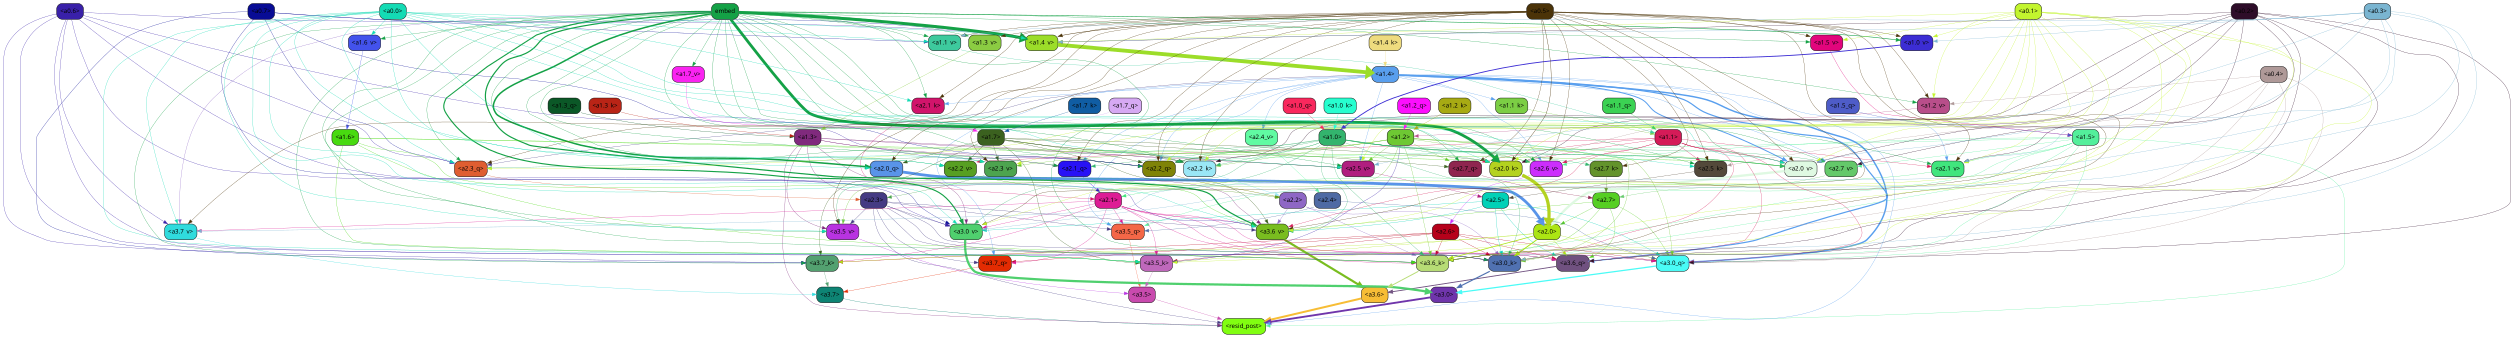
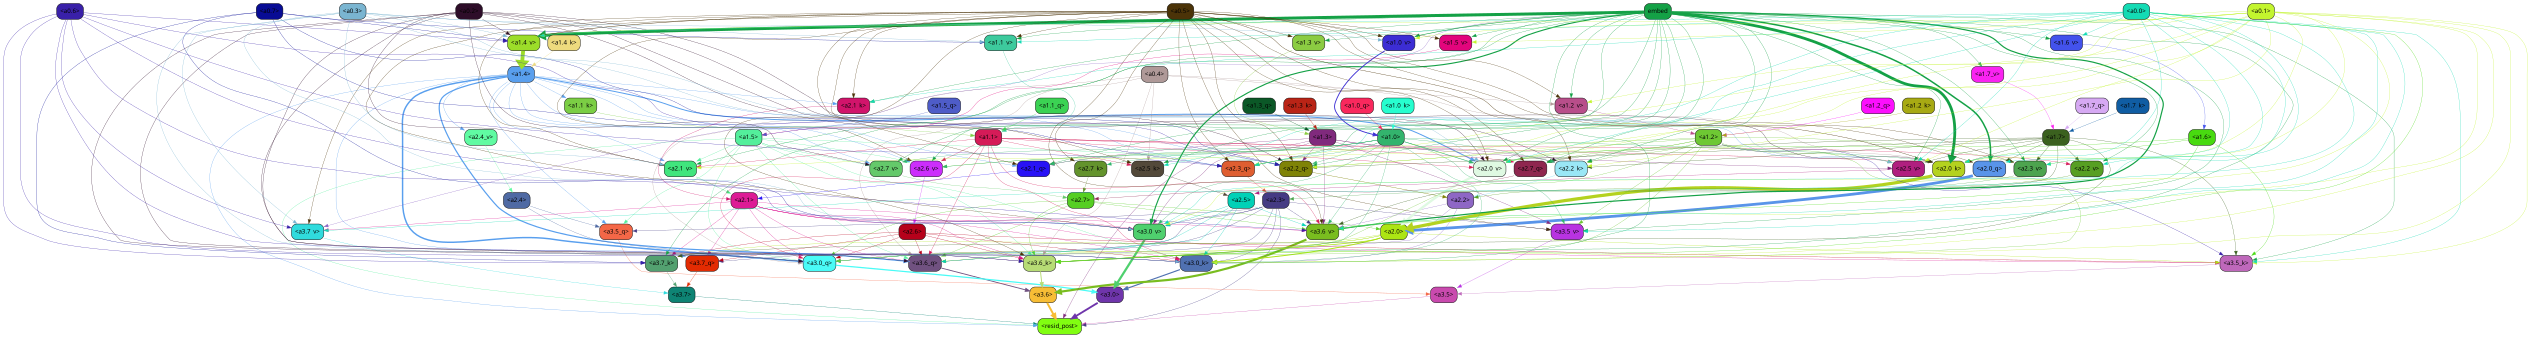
  strict digraph {
    fontname="Noto Sans"
    splines=true
    node [color=black fontname="Noto Sans" shape=box style="filled, rounded"]
    edge [color="#14a146" fontname="Noto Sans" penwidth=0.6]
    "<a3.7>" [fillcolor="#0e8474"]
    "<resid_post>" [fillcolor="#81fe11"]
    "<a3.6>" [fillcolor="#f7bd35"]
    "<a3.5>" [fillcolor="#c94aae"]
    "<a3.0>" [fillcolor="#6f35ab"]
    "<a2.3>" [fillcolor="#453b83"]
    "<a3.7_q>" [fillcolor="#e32b02"]
    "<a3.6_q>" [fillcolor="#705180"]
    "<a3.5_q>" [fillcolor="#f46747"]
    "<a3.0_q>" [fillcolor="#4afbf6"]
    "<a3.0_k>" [fillcolor="#5071b1"]
    "<a3.6_v>" [fillcolor="#79bd1f"]
    "<a3.5_v>" [fillcolor="#b833e1"]
    "<a3.0_v>" [fillcolor="#4fd06e"]
    "<a1.5>" [fillcolor="#53ef9b"]
    "<a3.6_k>" [fillcolor="#b7dc75"]
    "<a2.2_q>" [fillcolor="#7f8307"]
    "<a2.7_v>" [fillcolor="#64c96a"]
    "<a2.6_v>" [fillcolor="#cc2efc"]
    "<a2.1_v>" [fillcolor="#40e57d"]
    "<a2.2>" [fillcolor="#8e67c5"]
    "<a2.7>" [fillcolor="#56cf23"]
    "<a2.6>" [fillcolor="#b6011b"]
    "<a2.1>" [fillcolor="#dd1c95"]
    "<a2.0>" [fillcolor="#ace513"]
    "<a3.7_k>" [fillcolor="#53a170"]
    "<a3.5_k>" [fillcolor="#bf68bb"]
    "<a3.7_v>" [fillcolor="#30dbdd"]
    "<a1.4>" [fillcolor="#599fee"]
    "<a2.3_q>" [fillcolor="#df5e31"]
    "<a2.1_q>" [fillcolor="#2812f6"]
    "<a2.1_k>" [fillcolor="#d1146b"]
    "<a2.5_v>" [fillcolor="#b01f7f"]
    "<a2.4_v>" [fillcolor="#60fba2"]
    "<a2.0_v>" [fillcolor="#dff9e2"]
    "<a1.1_k>" [fillcolor="#7bce44"]
    "<a2.0_q>" [fillcolor="#5994e9"]
    "<a2.5>" [fillcolor="#01d1b7"]
    "<a2.4>" [fillcolor="#4f6aa4"]
    "<a1.3>" [fillcolor="#802a7d"]
    "<a2.2_k>" [fillcolor="#9ae7f6"]
    "<a1.1>" [fillcolor="#d51b58"]
    "<a2.7_q>" [fillcolor="#8f264f"]
    "<a2.5_k>" [fillcolor="#53493a"]
    "<a2.0_k>" [fillcolor="#b4d21f"]
    "<a2.2_v>" [fillcolor="#579f22"]
    "<a0.4>" [fillcolor="#af9998"]
    "<a1.2_v>" [fillcolor="#b84e8a"]
    "<a1.4_v>" [fillcolor="#9cdd29"]
    "<a1.2>" [fillcolor="#6ec833"]
    "<a2.3_v>" [fillcolor="#4da44f"]
    "<a0.2>" [fillcolor="#2e0d29"]
    "<a1.7>" [fillcolor="#3b611f"]
    "<a0.7>" [fillcolor="#080c95"]
    "<a1.1_v>" [fillcolor="#3dca9d"]
    "<a0.6>" [fillcolor="#3920a9"]
    embed [fillcolor="#14a146"]
    "<a1.7_v>" [fillcolor="#fa23f1"]
    "<a1.6_v>" [fillcolor="#4352ec"]
    "<a1.5_v>" [fillcolor="#e2057c"]
    "<a1.3_v>" [fillcolor="#8bcc42"]
    "<a1.0_v>" [fillcolor="#3c2dd4"]
    "<a1.6>" [fillcolor="#48da10"]
    "<a1.0>" [fillcolor="#33b46d"]
    "<a2.7_k>" [fillcolor="#63932c"]
    "<a0.5>" [fillcolor="#4b3308"]
    "<a0.1>" [fillcolor="#c3f52e"]
    "<a0.0>" [fillcolor="#14dbb4"]
    "<a0.3>" [fillcolor="#7ab5d1"]
    "<a1.7_q>" [fillcolor="#d6a9f3"]
    "<a1.5_q>" [fillcolor="#4e5cc8"]
    "<a1.3_q>" [fillcolor="#0b5827"]
    "<a1.2_q>" [fillcolor="#fc0ffd"]
    "<a1.1_q>" [fillcolor="#3bd253"]
    "<a1.0_q>" [fillcolor="#f9285d"]
    "<a1.7_k>" [fillcolor="#105da3"]
    "<a1.4_k>" [fillcolor="#eedb7e"]
    "<a1.3_k>" [fillcolor="#b92416"]
    "<a1.2_k>" [fillcolor="#a7aa13"]
    "<a1.0_k>" [fillcolor="#27fecf"]
    "<a3.7>" -> "<resid_post>" [color="#0e8474" penwidth=0.6239100098609924]
    "<a3.6>" -> "<resid_post>" [color="#f7bd35" penwidth=4.569062113761902]
    "<a3.5>" -> "<resid_post>" [color="#c94aae"]
    "<a3.0>" -> "<resid_post>" [color="#6f35ab" penwidth=4.283544182777405]
    "<a2.3>" -> "<resid_post>" [color="#453b83"]
    "<a2.3>" -> "<a3.7_q>" [color="#453b83"]
    "<a2.3>" -> "<a3.6_q>" [color="#453b83"]
    "<a2.3>" -> "<a3.5_q>" [color="#453b83"]
    "<a2.3>" -> "<a3.0_q>" [color="#453b83"]
    "<a2.3>" -> "<a3.0_k>" [color="#453b83"]
    "<a2.3>" -> "<a3.6_v>" [color="#453b83"]
    "<a2.3>" -> "<a3.5_v>" [color="#453b83"]
    "<a2.3>" -> "<a3.0_v>" [color="#453b83"]
    "<a3.7_q>" -> "<a3.7>" [color="#e32b02"]
    "<a3.6_q>" -> "<a3.6>" [color="#705180" penwidth=2.0344843566417694]
    "<a3.5_q>" -> "<a3.5>" [color="#f46747"]
    "<a3.0_q>" -> "<a3.0>" [color="#4afbf6" penwidth=2.863015294075012]
    "<a3.0_k>" -> "<a3.0>" [color="#5071b1" penwidth=2.6323853135108948]
    "<a3.6_v>" -> "<a3.6>" [color="#79bd1f" penwidth=4.972373723983765]
    "<a3.5_v>" -> "<a3.5>" [color="#b833e1"]
    "<a3.0_v>" -> "<a3.0>" [color="#4fd06e" penwidth=5.1638524532318115]
    "<a1.5>" -> "<resid_post>" [color="#53ef9b"]
    "<a1.5>" -> "<a3.6_q>" [color="#53ef9b"]
    "<a1.5>" -> "<a3.5_q>" [color="#53ef9b"]
    "<a1.5>" -> "<a3.0_q>" [color="#53ef9b"]
    "<a1.5>" -> "<a3.0_k>" [color="#53ef9b"]
    "<a1.5>" -> "<a3.6_k>" [color="#53ef9b"]
    "<a1.5>" -> "<a2.2_q>" [color="#53ef9b"]
    "<a1.5>" -> "<a2.7_v>" [color="#53ef9b"]
    "<a1.5>" -> "<a2.6_v>" [color="#53ef9b"]
    "<a1.5>" -> "<a2.1_v>" [color="#53ef9b"]
    "<a3.6_k>" -> "<a3.6>" [color="#b7dc75" penwidth=2.1770318150520325]
    "<a2.2_q>" -> "<a2.2>" [color="#7f8307" penwidth=0.7441773414611816]
    "<a2.7_v>" -> "<a2.7>" [color="#64c96a"]
    "<a2.6_v>" -> "<a2.6>" [color="#cc2efc"]
    "<a2.1_v>" -> "<a2.1>" [color="#40e57d"]
    "<a2.2>" -> "<a3.0_k>" [color="#8e67c5"]
    "<a2.2>" -> "<a3.6_v>" [color="#8e67c5"]
    "<a2.2>" -> "<a3.6_k>" [color="#8e67c5"]
    "<a2.7>" -> "<a3.6_q>" [color="#56cf23"]
    "<a2.7>" -> "<a3.0_q>" [color="#56cf23"]
    "<a2.7>" -> "<a3.6_v>" [color="#56cf23"]
    "<a2.7>" -> "<a3.6_k>" [color="#56cf23"]
    "<a2.7>" -> "<a2.0>" [color="#56cf23"]
    "<a2.6>" -> "<a3.7_q>" [color="#b6011b"]
    "<a2.6>" -> "<a3.6_q>" [color="#b6011b"]
    "<a2.6>" -> "<a3.0_q>" [color="#b6011b"]
    "<a2.6>" -> "<a3.0_k>" [color="#b6011b"]
    "<a2.6>" -> "<a3.6_k>" [color="#b6011b"]
    "<a2.6>" -> "<a3.7_k>" [color="#b6011b"]
    "<a2.6>" -> "<a3.5_k>" [color="#b6011b"]
    "<a2.1>" -> "<a3.7_q>" [color="#dd1c95"]
    "<a2.1>" -> "<a3.6_q>" [color="#dd1c95"]
-   "<a2.1>" -> "<a3.5_q>" [color="#dd1c95"]
    "<a2.1>" -> "<a3.0_q>" [color="#dd1c95"]
    "<a2.1>" -> "<a3.0_k>" [color="#dd1c95"]
    "<a2.1>" -> "<a3.6_v>" [color="#dd1c95"]
    "<a2.1>" -> "<a3.0_v>" [color="#dd1c95"]
    "<a2.1>" -> "<a3.6_k>" [color="#dd1c95"]
    "<a2.1>" -> "<a3.7_k>" [color="#dd1c95"]
    "<a2.1>" -> "<a3.5_k>" [color="#dd1c95"]
    "<a2.1>" -> "<a3.7_v>" [color="#dd1c95"]
    "<a2.0>" -> "<a3.6_q>" [color="#ace513"]
    "<a2.0>" -> "<a3.0_q>" [color="#ace513"]
    "<a2.0>" -> "<a3.0_k>" [color="#ace513" penwidth=2.239806979894638]
    "<a2.0>" -> "<a3.6_k>" [color="#ace513" penwidth=1.7047871947288513]
    "<a2.0>" -> "<a3.7_k>" [color="#ace513"]
    "<a2.0>" -> "<a3.5_k>" [color="#ace513"]
    "<a3.7_k>" -> "<a3.7>" [color="#53a170"]
    "<a3.5_k>" -> "<a3.5>" [color="#bf68bb"]
    "<a3.7_v>" -> "<a3.7>" [color="#30dbdd"]
    "<a1.4>" -> "<resid_post>" [color="#599fee"]
    "<a1.4>" -> "<a3.7_q>" [color="#599fee"]
    "<a1.4>" -> "<a3.6_q>" [color="#599fee" penwidth=2.7536282539367676]
    "<a1.4>" -> "<a3.5_q>" [color="#599fee"]
    "<a1.4>" -> "<a3.0_q>" [color="#599fee" penwidth=3.3369133472442627]
    "<a1.4>" -> "<a2.2_q>" [color="#599fee"]
    "<a1.4>" -> "<a2.7_v>" [color="#599fee"]
    "<a1.4>" -> "<a2.6_v>" [color="#599fee"]
    "<a1.4>" -> "<a2.1_v>" [color="#599fee"]
-   "<a1.4>" -> "<a2.3_q>" [color="#453b83"]
+   "<a1.4>" -> "<a2.3_q>" [color="#599fee"]
    "<a1.4>" -> "<a2.1_q>" [color="#599fee"]
    "<a1.4>" -> "<a2.1_k>" [color="#599fee"]
    "<a1.4>" -> "<a2.5_v>" [color="#599fee"]
    "<a1.4>" -> "<a2.4_v>" [color="#599fee"]
    "<a1.4>" -> "<a2.0_v>" [color="#599fee" penwidth=2.2818827629089355]
    "<a1.4>" -> "<a1.1_k>" [color="#599fee"]
    "<a2.3_q>" -> "<a2.3>" [color="#df5e31"]
    "<a2.1_q>" -> "<a2.1>" [color="#2812f6"]
    "<a2.1_k>" -> "<a2.1>" [color="#d1146b"]
    "<a2.5_v>" -> "<a2.5>" [color="#b01f7f"]
    "<a2.4_v>" -> "<a2.4>" [color="#60fba2"]
    "<a2.0_v>" -> "<a2.0>" [color="#dff9e2" penwidth=5.395828627049923]
    "<a1.1_k>" -> "<a1.1>" [color="#7bce44"]
    "<a2.0_q>" -> "<a2.0>" [color="#5994e9" penwidth=6.422367453575134]
    "<a2.5>" -> "<a3.6_q>" [color="#01d1b7"]
    "<a2.5>" -> "<a3.0_q>" [color="#01d1b7"]
    "<a2.5>" -> "<a3.0_k>" [color="#01d1b7"]
    "<a2.5>" -> "<a3.6_v>" [color="#01d1b7"]
    "<a2.5>" -> "<a3.0_v>" [color="#01d1b7"]
    "<a2.4>" -> "<a3.5_q>" [color="#4f6aa4"]
    "<a2.4>" -> "<a3.0_q>" [color="#4f6aa4"]
    "<a1.3>" -> "<resid_post>" [color="#802a7d"]
    "<a1.3>" -> "<a3.6_v>" [color="#802a7d"]
    "<a1.3>" -> "<a3.5_v>" [color="#802a7d"]
    "<a1.3>" -> "<a3.0_v>" [color="#802a7d"]
    "<a1.3>" -> "<a2.2_q>" [color="#802a7d"]
    "<a1.3>" -> "<a2.1_q>" [color="#802a7d"]
    "<a1.3>" -> "<a2.5_v>" [color="#802a7d"]
    "<a1.3>" -> "<a2.2_k>" [color="#802a7d"]
    "<a2.2_k>" -> "<a2.2>" [color="#9ae7f6" penwidth=0.8810110092163086]
    "<a1.1>" -> "<a3.6_q>" [color="#d51b58"]
    "<a1.1>" -> "<a3.0_q>" [color="#d51b58"]
    "<a1.1>" -> "<a3.0_k>" [color="#d51b58"]
    "<a1.1>" -> "<a3.6_v>" [color="#d51b58"]
    "<a1.1>" -> "<a2.6_v>" [color="#d51b58"]
    "<a1.1>" -> "<a2.1_v>" [color="#d51b58"]
    "<a1.1>" -> "<a2.0_v>" [color="#d51b58"]
    "<a1.1>" -> "<a2.7_q>" [color="#d51b58"]
    "<a1.1>" -> "<a2.5_k>" [color="#d51b58"]
    "<a1.1>" -> "<a2.0_k>" [color="#d51b58"]
    "<a1.1>" -> "<a2.2_v>" [color="#d51b58"]
    "<a2.7_q>" -> "<a2.7>" [color="#8f264f"]
    "<a2.5_k>" -> "<a2.5>" [color="#53493a"]
    "<a2.0_k>" -> "<a2.0>" [color="#b4d21f" penwidth=7.398894429206848]
    "<a2.2_v>" -> "<a2.2>" [color="#579f22"]
    "<a0.4>" -> "<a3.6_q>" [color="#af9998"]
    "<a0.4>" -> "<a3.0_q>" [color="#af9998"]
    "<a0.4>" -> "<a3.6_k>" [color="#af9998"]
    "<a0.4>" -> "<a2.5_k>" [color="#af9998"]
    "<a0.4>" -> "<a2.0_k>" [color="#af9998"]
    "<a0.4>" -> "<a1.2_v>" [color="#af9998"]
    "<a1.2_v>" -> "<a1.2>" [color="#b84e8a"]
    "<a1.4_v>" -> "<a1.4>" [color="#9cdd29" penwidth=8.774570226669312]
    "<a1.2>" -> "<a3.0_q>" [color="#6ec833"]
    "<a1.2>" -> "<a3.0_k>" [color="#6ec833"]
    "<a1.2>" -> "<a3.5_v>" [color="#6ec833"]
    "<a1.2>" -> "<a3.6_k>" [color="#6ec833"]
    "<a1.2>" -> "<a2.2_q>" [color="#6ec833"]
    "<a1.2>" -> "<a2.6_v>" [color="#6ec833"]
    "<a1.2>" -> "<a3.5_k>" [color="#3920a9"]
    "<a1.2>" -> "<a2.5_v>" [color="#6ec833"]
    "<a1.2>" -> "<a2.0_v>" [color="#6ec833"]
    "<a1.2>" -> "<a2.2_k>" [color="#6ec833"]
    "<a1.2>" -> "<a2.7_q>" [color="#6ec833"]
    "<a1.2>" -> "<a2.3_v>" [color="#6ec833"]
    "<a2.3_v>" -> "<a2.3>" [color="#4da44f"]
    "<a0.2>" -> "<a3.6_q>" [color="#2e0d29"]
    "<a0.2>" -> "<a3.0_q>" [color="#2e0d29"]
    "<a0.2>" -> "<a3.0_k>" [color="#2e0d29"]
    "<a0.2>" -> "<a3.6_k>" [color="#2e0d29"]
    "<a0.2>" -> "<a2.2_q>" [color="#2e0d29"]
    "<a0.2>" -> "<a2.7_v>" [color="#2e0d29"]
    "<a0.2>" -> "<a2.1_v>" [color="#2e0d29"]
    "<a0.2>" -> "<a2.0_v>" [color="#2e0d29"]
    "<a0.2>" -> "<a2.2_k>" [color="#2e0d29"]
    "<a0.2>" -> "<a2.0_k>" [color="#2e0d29"]
    "<a0.2>" -> "<a1.4_v>" [color="#2e0d29"]
    "<a1.7>" -> "<a3.6_v>" [color="#3b611f"]
    "<a1.7>" -> "<a2.2_q>" [color="#3b611f"]
    "<a1.7>" -> "<a3.7_k>" [color="#3b611f"]
    "<a1.7>" -> "<a3.5_k>" [color="#3b611f"]
    "<a1.7>" -> "<a2.5_v>" [color="#3b611f"]
    "<a1.7>" -> "<a2.0_q>" [color="#3b611f"]
    "<a1.7>" -> "<a2.2_k>" [color="#3b611f"]
    "<a1.7>" -> "<a2.7_q>" [color="#3b611f"]
    "<a1.7>" -> "<a2.0_k>" [color="#3b611f"]
    "<a1.7>" -> "<a2.2_v>" [color="#3b611f"]
    "<a1.7>" -> "<a2.3_v>" [color="#3b611f"]
    "<a0.7>" -> "<a3.0_v>" [color="#080c95"]
    "<a0.7>" -> "<a2.2_q>" [color="#080c95"]
    "<a0.7>" -> "<a3.7_k>" [color="#080c95"]
    "<a0.7>" -> "<a2.3_q>" [color="#080c95"]
    "<a0.7>" -> "<a1.4_v>" [color="#080c95"]
    "<a0.7>" -> "<a1.1_v>" [color="#080c95"]
    "<a1.1_v>" -> "<a1.1>" [color="#3dca9d"]
    "<a0.6>" -> "<a3.0_k>" [color="#3920a9"]
    "<a0.6>" -> "<a3.6_v>" [color="#3920a9"]
    "<a0.6>" -> "<a3.0_v>" [color="#3920a9"]
    "<a0.6>" -> "<a3.6_k>" [color="#3920a9"]
    "<a0.6>" -> "<a2.2_q>" [color="#3920a9"]
    "<a0.6>" -> "<a3.7_k>" [color="#3920a9"]
    "<a0.6>" -> "<a3.7_v>" [color="#3920a9"]
    "<a0.6>" -> "<a2.3_q>" [color="#3920a9"]
    "<a0.6>" -> "<a1.4_v>" [color="#3920a9"]
    embed -> "<a3.0_k>"
    embed -> "<a3.6_v>" [penwidth=2.7369276881217957]
    embed -> "<a3.5_v>"
    embed -> "<a3.0_v>" [penwidth=2.5778204202651978]
    embed -> "<a3.6_k>"
    embed -> "<a2.2_q>"
    embed -> "<a2.7_v>"
    embed -> "<a2.6_v>"
    embed -> "<a2.1_v>"
    embed -> "<a3.7_k>"
    embed -> "<a3.5_k>"
    embed -> "<a3.7_v>" [color="#8e67c5"]
    embed -> "<a2.3_q>"
    embed -> "<a2.1_q>"
    embed -> "<a2.1_k>"
    embed -> "<a2.5_v>"
    embed -> "<a2.0_v>"
    embed -> "<a2.0_q>" [penwidth=3.459219217300415]
    embed -> "<a2.2_k>" [penwidth=0.6363201141357422]
    embed -> "<a2.7_q>"
    embed -> "<a2.5_k>"
    embed -> "<a2.0_k>" [penwidth=6.407642982900143]
    embed -> "<a2.2_v>" [penwidth=0.6175012588500977]
    embed -> "<a1.2_v>"
    embed -> "<a1.4_v>" [penwidth=6.860090345144272]
    embed -> "<a2.3_v>"
    embed -> "<a1.1_v>"
    embed -> "<a1.7_v>"
    embed -> "<a1.6_v>"
    embed -> "<a1.5_v>"
    embed -> "<a1.3_v>"
    embed -> "<a1.0_v>" [penwidth=1.2940821647644043]
    "<a1.7_v>" -> "<a1.7>" [color="#fa23f1"]
    "<a1.6_v>" -> "<a1.6>" [color="#4352ec"]
    "<a1.5_v>" -> "<a1.5>" [color="#e2057c"]
    "<a1.3_v>" -> "<a1.3>" [color="#8bcc42"]
    "<a1.0_v>" -> "<a1.0>" [color="#3c2dd4" penwidth=2.0497570037841797]
    "<a1.6>" -> "<a3.6_v>" [color="#48da10"]
-   "<a1.6>" -> "<a3.6_k>" [color="#48da10"]
+   "<a0.0>" -> "<a3.6_k>" [color="#48da10"]
    "<a1.6>" -> "<a3.5_k>" [color="#48da10"]
    "<a1.6>" -> "<a2.0_v>" [color="#48da10"]
    "<a1.6>" -> "<a2.0_k>" [color="#48da10"]
    "<a1.0>" -> "<a3.0_k>" [color="#33b46d"]
    "<a1.0>" -> "<a3.6_v>" [color="#33b46d"]
    "<a1.0>" -> "<a3.5_v>" [color="#33b46d"]
    "<a1.0>" -> "<a3.0_v>" [color="#33b46d"]
    "<a1.0>" -> "<a3.6_k>" [color="#33b46d"]
    "<a1.0>" -> "<a2.2_q>" [color="#33b46d"]
    "<a1.0>" -> "<a2.7_v>" [color="#33b46d"]
    "<a1.0>" -> "<a2.6_v>" [color="#33b46d"]
    "<a1.0>" -> "<a2.3_q>" [color="#33b46d"]
    "<a1.0>" -> "<a2.1_q>" [color="#33b46d"]
    "<a1.0>" -> "<a2.0_v>" [color="#33b46d" penwidth=1.2978954315185547]
    "<a1.0>" -> "<a2.2_k>" [color="#33b46d"]
    "<a1.0>" -> "<a2.0_k>" [color="#33b46d"]
    "<a1.0>" -> "<a2.7_k>" [color="#33b46d"]
    "<a2.7_k>" -> "<a2.7>" [color="#63932c"]
    "<a0.5>" -> "<a3.6_v>" [color="#4b3308"]
    "<a0.5>" -> "<a3.5_v>" [color="#4b3308"]
    "<a0.5>" -> "<a3.0_v>" [color="#4b3308"]
    "<a0.5>" -> "<a3.6_k>" [color="#4b3308"]
    "<a0.5>" -> "<a2.2_q>" [color="#4b3308"]
    "<a0.5>" -> "<a2.6_v>" [color="#4b3308"]
    "<a0.5>" -> "<a2.1_v>" [color="#4b3308"]
    "<a0.5>" -> "<a3.7_v>" [color="#4b3308"]
    "<a0.5>" -> "<a2.3_q>" [color="#4b3308"]
    "<a0.5>" -> "<a2.1_q>" [color="#4b3308"]
    "<a0.5>" -> "<a2.1_k>" [color="#4b3308"]
    "<a0.5>" -> "<a2.0_v>" [color="#4b3308"]
    "<a0.5>" -> "<a2.0_q>" [color="#4b3308"]
    "<a0.5>" -> "<a2.2_k>" [color="#4b3308"]
    "<a0.5>" -> "<a2.7_q>" [color="#4b3308"]
    "<a0.5>" -> "<a2.5_k>" [color="#4b3308"]
    "<a0.5>" -> "<a2.0_k>" [color="#4b3308" penwidth=0.7721366882324219]
    "<a0.5>" -> "<a1.2_v>" [color="#4b3308"]
    "<a0.5>" -> "<a1.4_v>" [color="#4b3308" penwidth=1.0206317901611328]
    "<a0.5>" -> "<a2.3_v>" [color="#4b3308"]
    "<a0.5>" -> "<a1.1_v>" [color="#4b3308"]
    "<a0.5>" -> "<a1.5_v>" [color="#4b3308"]
    "<a0.5>" -> "<a1.3_v>" [color="#4b3308"]
    "<a0.5>" -> "<a1.0_v>" [color="#4b3308"]
    "<a0.5>" -> "<a2.7_k>" [color="#4b3308"]
    "<a0.1>" -> "<a3.0_k>" [color="#c3f52e"]
    "<a0.1>" -> "<a3.6_v>" [color="#c3f52e"]
    "<a0.1>" -> "<a3.0_v>" [color="#c3f52e"]
    "<a0.1>" -> "<a3.6_k>" [color="#c3f52e"]
    "<a0.1>" -> "<a2.2_q>" [color="#c3f52e"]
    "<a0.1>" -> "<a2.1_v>" [color="#c3f52e"]
    "<a0.1>" -> "<a3.5_k>" [color="#c3f52e"]
    "<a0.1>" -> "<a2.3_q>" [color="#c3f52e"]
    "<a0.1>" -> "<a2.5_v>" [color="#c3f52e"]
    "<a0.1>" -> "<a2.0_v>" [color="#c3f52e"]
    "<a0.1>" -> "<a2.2_k>" [color="#c3f52e"]
    "<a0.1>" -> "<a2.0_k>" [color="#c3f52e"]
    "<a0.1>" -> "<a1.2_v>" [color="#c3f52e"]
    "<a0.1>" -> "<a1.4_v>" [color="#c3f52e"]
    "<a0.1>" -> "<a2.3_v>" [color="#c3f52e"]
    "<a0.1>" -> "<a1.5_v>" [color="#c3f52e"]
    "<a0.1>" -> "<a1.0_v>" [color="#c3f52e"]
    "<a0.0>" -> "<a3.6_v>" [color="#14dbb4"]
    "<a0.0>" -> "<a3.5_v>" [color="#14dbb4"]
    "<a0.0>" -> "<a3.0_v>" [color="#14dbb4"]
    "<a0.0>" -> "<a3.5_k>" [color="#14dbb4"]
    "<a0.0>" -> "<a3.7_v>" [color="#14dbb4"]
    "<a0.0>" -> "<a2.3_q>" [color="#14dbb4"]
    "<a0.0>" -> "<a2.1_k>" [color="#14dbb4"]
    "<a0.0>" -> "<a2.5_v>" [color="#14dbb4"]
    "<a0.0>" -> "<a2.0_v>" [color="#14dbb4"]
    "<a0.0>" -> "<a2.0_q>" [color="#14dbb4"]
    "<a0.0>" -> "<a2.5_k>" [color="#14dbb4"]
    "<a0.0>" -> "<a2.0_k>" [color="#14dbb4"]
    "<a0.0>" -> "<a2.2_v>" [color="#14dbb4"]
    "<a0.0>" -> "<a1.4_v>" [color="#14dbb4"]
    "<a0.0>" -> "<a2.3_v>" [color="#14dbb4"]
    "<a0.0>" -> "<a1.1_v>" [color="#14dbb4"]
    "<a0.0>" -> "<a1.6_v>" [color="#14dbb4"]
    "<a0.3>" -> "<a3.0_k>" [color="#7ab5d1"]
    "<a0.3>" -> "<a3.0_v>" [color="#7ab5d1"]
    "<a0.3>" -> "<a2.1_v>" [color="#7ab5d1"]
    "<a0.3>" -> "<a3.7_v>" [color="#7ab5d1"]
    "<a0.3>" -> "<a2.5_v>" [color="#7ab5d1"]
    "<a0.3>" -> "<a2.0_v>" [color="#7ab5d1"]
    "<a0.3>" -> "<a1.4_v>" [color="#7ab5d1"]
    "<a0.3>" -> "<a1.1_v>" [color="#7ab5d1"]
    "<a0.3>" -> "<a1.0_v>" [color="#7ab5d1"]
    "<a1.7_q>" -> "<a1.7>" [color="#d6a9f3"]
    "<a1.5_q>" -> "<a1.5>" [color="#4e5cc8"]
    "<a1.3_q>" -> "<a1.3>" [color="#0b5827"]
    "<a1.2_q>" -> "<a1.2>" [color="#fc0ffd"]
    "<a1.1_q>" -> "<a1.1>" [color="#3bd253"]
    "<a1.0_q>" -> "<a1.0>" [color="#f9285d"]
    "<a1.7_k>" -> "<a1.7>" [color="#105da3"]
    "<a1.4_k>" -> "<a1.4>" [color="#eedb7e"]
    "<a1.3_k>" -> "<a1.3>" [color="#b92416"]
    "<a1.2_k>" -> "<a1.2>" [color="#a7aa13"]
    "<a1.0_k>" -> "<a1.0>" [color="#27fecf"]
  }
